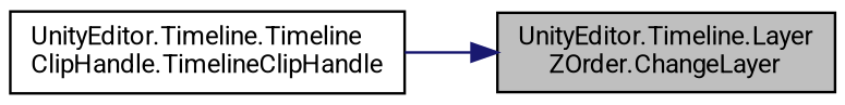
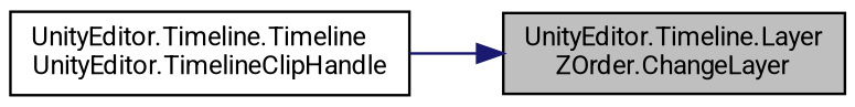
  digraph {
    rankdir=RL
    fontname=Roboto
    node [color=black fontname=Roboto fontsize=10 shape=record style=filled]
    n1 [fillcolor=grey75 fontcolor=black height=0.2 label="UnityEditor.Timeline.Layer\lZOrder.ChangeLayer" width=0.4]
-   n2 [fillcolor=white height=0.2 label="UnityEditor.Timeline.Timeline\lClipHandle.TimelineClipHandle" width=0.4]
+   n2 [fillcolor=white height=0.2 label="UnityEditor.Timeline.Timeline\lUnityEditor.TimelineClipHandle" width=0.4]
    n1 -> n2 [color=midnightblue dir=back fontname=Roboto fontsize=10 labelfontname=Helvetica labelfontsize=10 style=solid]
  }
